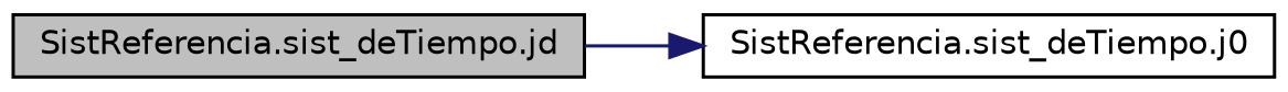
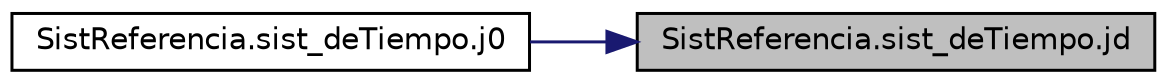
  digraph {
    rankdir=LR
    node [color=black fontname=Helvetica fontsize=10 shape=record style=filled]
    n1 [fillcolor=grey75 fontcolor=black height=0.2 label="SistReferencia.sist_deTiempo.jd" width=0.4]
    n2 [fillcolor=white height=0.2 label="SistReferencia.sist_deTiempo.j0" width=0.4]
-   n1 -> n2 [color=midnightblue fontname=Helvetica fontsize=10 labelfontname=Helvetica labelfontsize=10 style=solid]
+   n2 -> n1 [color=midnightblue fontname=Helvetica fontsize=10 labelfontname=Helvetica labelfontsize=10 style=solid]
  }
